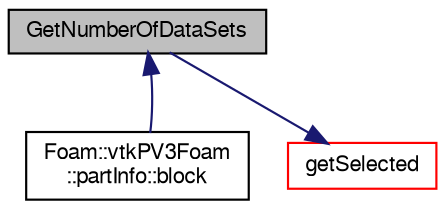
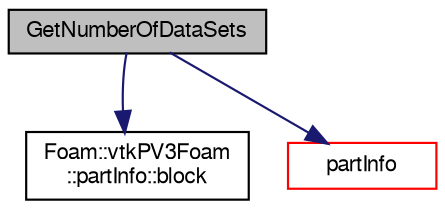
  digraph {
    rankdir=TB
    node [color=black fontname=FreeSans fontsize=10 shape=record]
    edge [color=midnightblue fontname=FreeSans fontsize=10 labelfontname=FreeSans labelfontsize=10 style=solid]
    n1 [fillcolor=grey75 fontcolor=black height=0.2 label=GetNumberOfDataSets style=filled width=0.4]
    n2 [height=0.2 label="Foam::vtkPV3Foam\l::partInfo::block" width=0.4]
-   n3 [color=red height=0.2 label=getSelected width=0.4]
-   n2 -> n1
+   n3 [color=red height=0.2 label=partInfo width=0.4]
+   n1 -> n2
    n1 -> n3
  }
